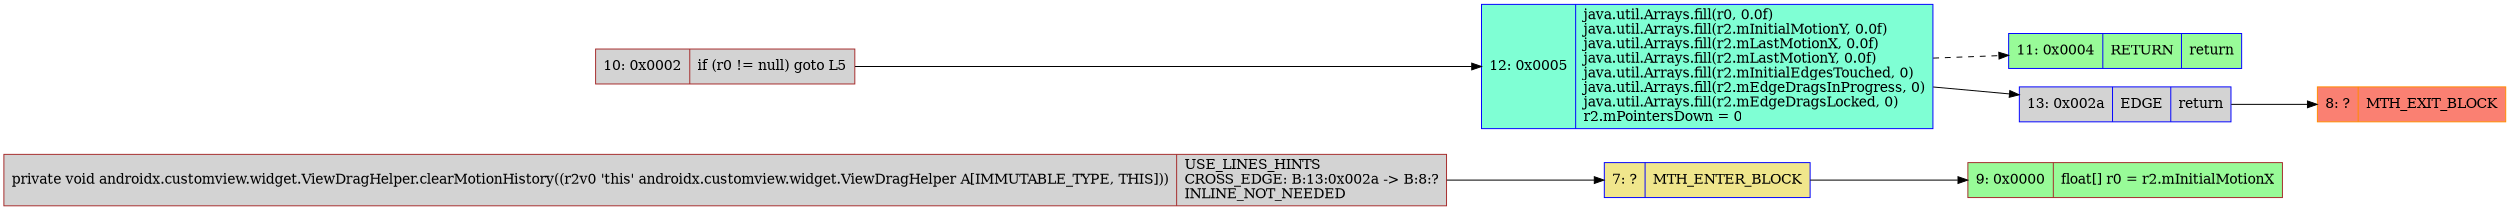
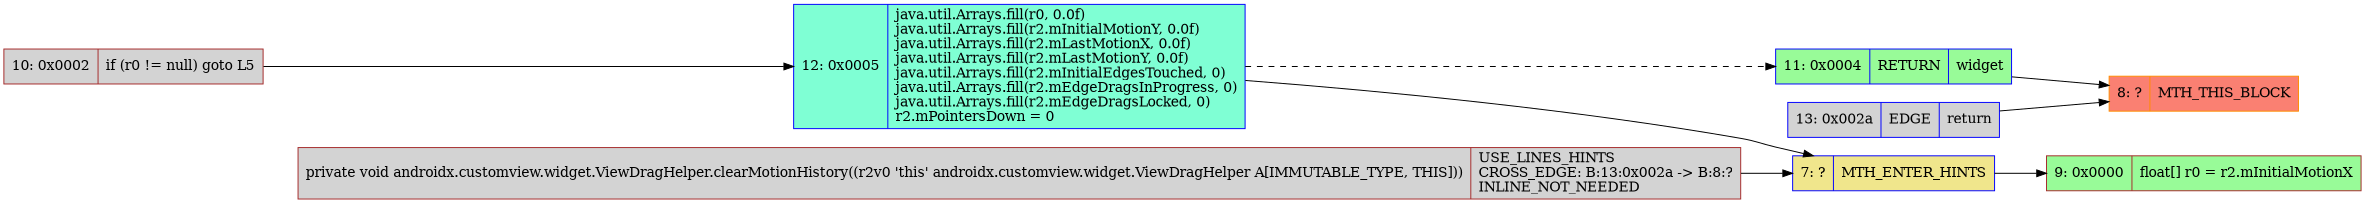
  digraph {
    rankdir=LR
    node [color=blue fillcolor=lightgrey shape=record style=filled]
-   n1 [fillcolor=khaki label="{7\:\ ?|MTH_ENTER_BLOCK\l}"]
+   n1 [fillcolor=khaki label="{7\:\ ?|MTH_ENTER_HINTS\l}"]
    n2 [color=brown fillcolor=palegreen label="{9\:\ 0x0000|float[] r0 = r2.mInitialMotionX\l}"]
    n3 [color=brown label="{10\:\ 0x0002|if (r0 != null) goto L5\l}"]
    n4 [fillcolor=aquamarine label="{12\:\ 0x0005|java.util.Arrays.fill(r0, 0.0f)\ljava.util.Arrays.fill(r2.mInitialMotionY, 0.0f)\ljava.util.Arrays.fill(r2.mLastMotionX, 0.0f)\ljava.util.Arrays.fill(r2.mLastMotionY, 0.0f)\ljava.util.Arrays.fill(r2.mInitialEdgesTouched, 0)\ljava.util.Arrays.fill(r2.mEdgeDragsInProgress, 0)\ljava.util.Arrays.fill(r2.mEdgeDragsLocked, 0)\lr2.mPointersDown = 0\l}"]
-   n5 [fillcolor=palegreen label="{11\:\ 0x0004|RETURN\l|return\l}"]
-   n6 [color=darkorange fillcolor=salmon label="{8\:\ ?|MTH_EXIT_BLOCK\l}"]
+   n5 [fillcolor=palegreen label="{11\:\ 0x0004|RETURN\l|widget\l}"]
+   n6 [color=darkorange fillcolor=salmon label="{8\:\ ?|MTH_THIS_BLOCK\l}"]
    n7 [label="{13\:\ 0x002a|EDGE\l|return\l}"]
    n8 [color=brown label="{private void androidx.customview.widget.ViewDragHelper.clearMotionHistory((r2v0 'this' androidx.customview.widget.ViewDragHelper A[IMMUTABLE_TYPE, THIS]))  | USE_LINES_HINTS\lCROSS_EDGE: B:13:0x002a \-\> B:8:?\lINLINE_NOT_NEEDED\l}"]
    n1 -> n2
    n3 -> n4
    n4 -> n5 [style=dashed]
-   n4 -> n7
+   n4 -> n1
+   n5 -> n6
    n7 -> n6
    n8 -> n1
  }
